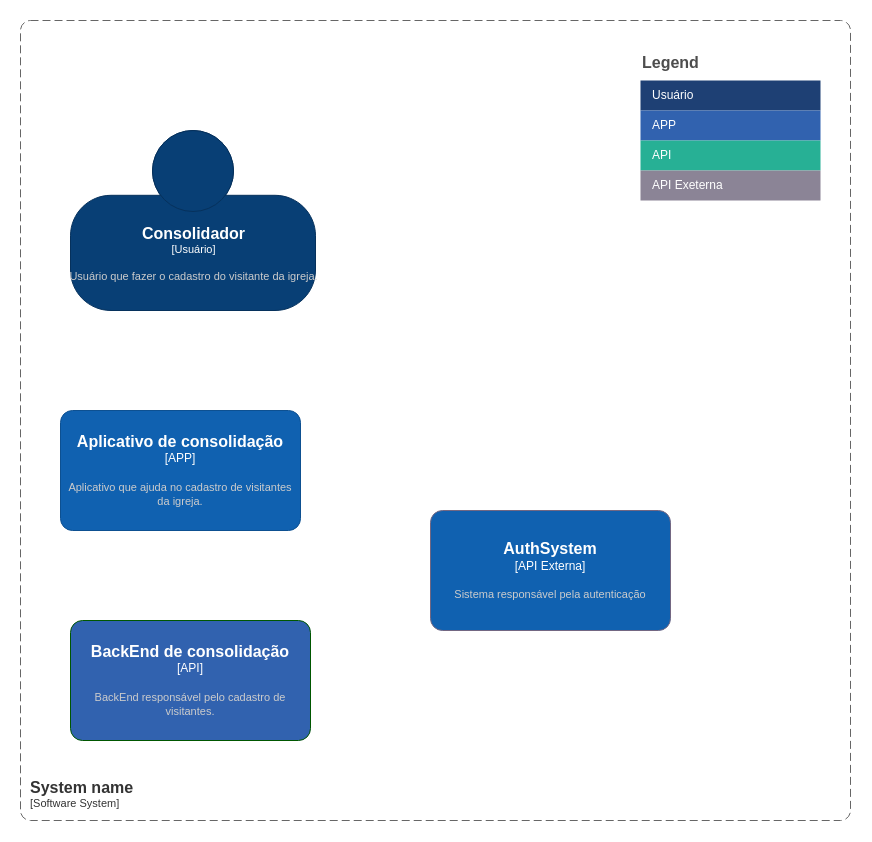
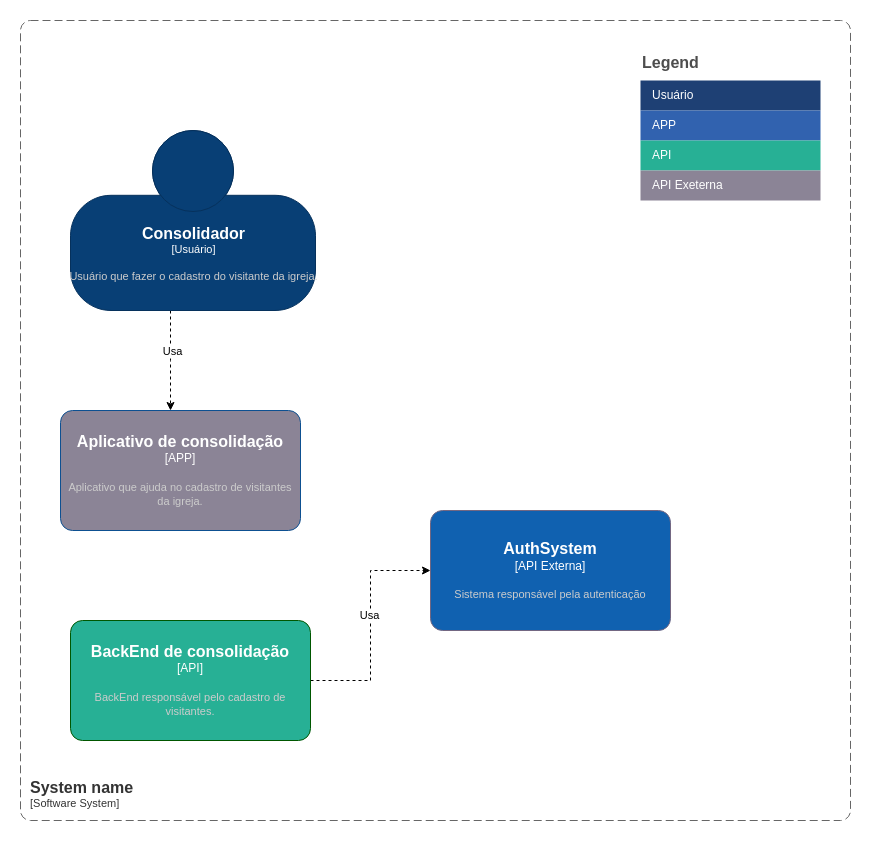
  <mxCell id="0" />
  <mxCell id="1" parent="0" />
+ <mxCell id="2" style="edgeStyle=orthogonalEdgeStyle;rounded=0;orthogonalLoop=1;jettySize=auto;html=1;dashed=1;" edge="1" parent="1" source="4" target="11"><mxGeometry relative="1" as="geometry"><Array as="points"><mxPoint x="170" y="360" /><mxPoint x="170" y="360" /></Array></mxGeometry></mxCell>
+ <mxCell id="3" value="Usa" style="edgeLabel;html=1;align=center;verticalAlign=middle;resizable=0;points=[];" vertex="1" connectable="0" parent="2"><mxGeometry x="-0.2" y="1" relative="1" as="geometry"><mxPoint as="offset" /></mxGeometry></mxCell>
  <mxCell id="4" value="&lt;font style=&quot;font-size: 16px&quot;&gt;&lt;b&gt;Consolidador&lt;/b&gt;&lt;/font&gt;&lt;div&gt;[Usuário]&lt;/div&gt;&lt;br&gt;&lt;div&gt;&lt;font style=&quot;font-size: 11px&quot;&gt;&lt;font color=&quot;#cccccc&quot;&gt;Usuário que fazer o cadastro do visitante da igreja.&lt;/font&gt;&lt;/div&gt;" style="html=1;fontSize=11;dashed=0;whitespace=wrap;fillColor=#083F75;strokeColor=#06315C;fontColor=#ffffff;shape=mxgraph.c4.person2;align=center;metaEdit=1;points=[[0.5,0,0],[1,0.5,0],[1,0.75,0],[0.75,1,0],[0.5,1,0],[0.25,1,0],[0,0.75,0],[0,0.5,0]];resizable=0;" vertex="1" parent="1"><mxGeometry x="70" y="130" width="245" height="180" as="geometry" /></mxCell>
  <mxCell id="5" value="Legend" style="align=left;fontSize=16;fontStyle=1;strokeColor=none;fillColor=none;fontColor=#4D4D4D;spacingTop=-8;resizable=0;" vertex="1" parent="1"><mxGeometry x="640" y="50" width="180" height="30" as="geometry" /></mxCell>
  <mxCell id="6" value="" style="shape=table;html=1;whiteSpace=wrap;startSize=0;container=1;collapsible=0;childLayout=tableLayout;fillColor=none;align=left;spacingLeft=10;strokeColor=none;rounded=1;arcSize=11;fontColor=#FFFFFF;resizable=0;points=[[0.25,0,0],[0.5,0,0],[0.75,0,0],[1,0.25,0],[1,0.5,0],[1,0.75,0],[0.75,1,0],[0.5,1,0],[0.25,1,0],[0,0.75,0],[0,0.5,0],[0,0.25,0]];" vertex="1" parent="1"><mxGeometry x="640" y="80" width="180" height="120" as="geometry" /></mxCell>
  <mxCell id="7" value="Usuário" style="shape=partialRectangle;html=1;whiteSpace=wrap;connectable=0;fillColor=#1E4074;top=0;left=0;bottom=0;right=0;overflow=hidden;pointerEvents=1;align=left;spacingLeft=10;strokeColor=none;fontColor=#FFFFFF;" vertex="1" parent="6"><mxGeometry width="180" height="30" as="geometry" /></mxCell>
  <mxCell id="8" value="APP" style="shape=partialRectangle;html=1;whiteSpace=wrap;connectable=0;fillColor=#3162AF;top=0;left=0;bottom=0;right=0;overflow=hidden;pointerEvents=1;align=left;spacingLeft=10;fontColor=#FFFFFF;" vertex="1" parent="6"><mxGeometry y="30" width="180" height="30" as="geometry" /></mxCell>
  <mxCell id="9" value="API&lt;br&gt;" style="shape=partialRectangle;html=1;whiteSpace=wrap;connectable=0;fillColor=#27B095;top=0;left=0;bottom=0;right=0;overflow=hidden;pointerEvents=1;align=left;spacingLeft=10;fontColor=#FFFFFF;" vertex="1" parent="6"><mxGeometry y="60" width="180" height="30" as="geometry" /></mxCell>
  <mxCell id="10" value="API Exeterna" style="shape=partialRectangle;html=1;whiteSpace=wrap;connectable=0;fillColor=#8B8496;top=0;left=0;bottom=0;right=0;overflow=hidden;pointerEvents=1;align=left;spacingLeft=10;fontColor=#FFFFFF;" vertex="1" parent="6"><mxGeometry y="90" width="180" height="30" as="geometry" /></mxCell>
- <mxCell id="11" value="&lt;font style=&quot;font-size: 16px&quot;&gt;&lt;b&gt;Aplicativo de consolidação&lt;/b&gt;&lt;/font&gt;&lt;div&gt;[APP]&lt;/div&gt;&lt;br&gt;&lt;div&gt;&lt;font style=&quot;font-size: 11px&quot;&gt;&lt;font color=&quot;#cccccc&quot;&gt;Aplicativo que ajuda no cadastro de visitantes da igreja.&lt;/font&gt;&lt;/div&gt;" style="rounded=1;whiteSpace=wrap;html=1;labelBackgroundColor=none;fillColor=#1061B0;fontColor=#ffffff;align=center;arcSize=10;strokeColor=#0D5091;metaEdit=1;resizable=0;points=[[0.25,0,0],[0.5,0,0],[0.75,0,0],[1,0.25,0],[1,0.5,0],[1,0.75,0],[0.75,1,0],[0.5,1,0],[0.25,1,0],[0,0.75,0],[0,0.5,0],[0,0.25,0]];" vertex="1" parent="1"><mxGeometry x="60" y="410" width="240" height="120" as="geometry" /></mxCell>
- <mxCell id="14" value="&lt;font style=&quot;font-size: 16px&quot;&gt;&lt;b&gt;BackEnd de consolidação&lt;/b&gt;&lt;/font&gt;&lt;div&gt;[API]&lt;/div&gt;&lt;br&gt;&lt;div&gt;&lt;font style=&quot;font-size: 11px&quot;&gt;&lt;font color=&quot;#cccccc&quot;&gt;BackEnd responsável pelo cadastro de visitantes.&lt;/font&gt;&lt;/div&gt;" style="rounded=1;whiteSpace=wrap;html=1;labelBackgroundColor=none;fillColor=#3162af;align=center;arcSize=10;strokeColor=#005700;metaEdit=1;resizable=0;points=[[0.25,0,0],[0.5,0,0],[0.75,0,0],[1,0.25,0],[1,0.5,0],[1,0.75,0],[0.75,1,0],[0.5,1,0],[0.25,1,0],[0,0.75,0],[0,0.5,0],[0,0.25,0]];fontColor=#ffffff;" vertex="1" parent="1"><mxGeometry x="70" y="620" width="240" height="120" as="geometry" /></mxCell>
+ <mxCell id="11" value="&lt;font style=&quot;font-size: 16px&quot;&gt;&lt;b&gt;Aplicativo de consolidação&lt;/b&gt;&lt;/font&gt;&lt;div&gt;[APP]&lt;/div&gt;&lt;br&gt;&lt;div&gt;&lt;font style=&quot;font-size: 11px&quot;&gt;&lt;font color=&quot;#cccccc&quot;&gt;Aplicativo que ajuda no cadastro de visitantes da igreja.&lt;/font&gt;&lt;/div&gt;" style="rounded=1;whiteSpace=wrap;html=1;labelBackgroundColor=none;fillColor=#8b8496;fontColor=#ffffff;align=center;arcSize=10;strokeColor=#0D5091;metaEdit=1;resizable=0;points=[[0.25,0,0],[0.5,0,0],[0.75,0,0],[1,0.25,0],[1,0.5,0],[1,0.75,0],[0.75,1,0],[0.5,1,0],[0.25,1,0],[0,0.75,0],[0,0.5,0],[0,0.25,0]];" vertex="1" parent="1"><mxGeometry x="60" y="410" width="240" height="120" as="geometry" /></mxCell>
+ <mxCell id="12" style="edgeStyle=orthogonalEdgeStyle;rounded=0;orthogonalLoop=1;jettySize=auto;html=1;dashed=1;" edge="1" parent="1" source="14" target="15"><mxGeometry relative="1" as="geometry" /></mxCell>
+ <mxCell id="13" value="Usa" style="edgeLabel;html=1;align=center;verticalAlign=middle;resizable=0;points=[];" vertex="1" connectable="0" parent="12"><mxGeometry x="0.096" y="2" relative="1" as="geometry"><mxPoint as="offset" /></mxGeometry></mxCell>
+ <mxCell id="14" value="&lt;font style=&quot;font-size: 16px&quot;&gt;&lt;b&gt;BackEnd de consolidação&lt;/b&gt;&lt;/font&gt;&lt;div&gt;[API]&lt;/div&gt;&lt;br&gt;&lt;div&gt;&lt;font style=&quot;font-size: 11px&quot;&gt;&lt;font color=&quot;#cccccc&quot;&gt;BackEnd responsável pelo cadastro de visitantes.&lt;/font&gt;&lt;/div&gt;" style="rounded=1;whiteSpace=wrap;html=1;labelBackgroundColor=none;fillColor=#27B095;align=center;arcSize=10;strokeColor=#005700;metaEdit=1;resizable=0;points=[[0.25,0,0],[0.5,0,0],[0.75,0,0],[1,0.25,0],[1,0.5,0],[1,0.75,0],[0.75,1,0],[0.5,1,0],[0.25,1,0],[0,0.75,0],[0,0.5,0],[0,0.25,0]];fontColor=#ffffff;" vertex="1" parent="1"><mxGeometry x="70" y="620" width="240" height="120" as="geometry" /></mxCell>
  <mxCell id="15" value="&lt;font style=&quot;font-size: 16px&quot;&gt;&lt;b&gt;AuthSystem&lt;/b&gt;&lt;/font&gt;&lt;div&gt;[API Externa]&lt;/div&gt;&lt;br&gt;&lt;div&gt;&lt;font style=&quot;font-size: 11px&quot;&gt;&lt;font color=&quot;#cccccc&quot;&gt;Sistema responsável pela autenticação&lt;/font&gt;&lt;/div&gt;" style="rounded=1;whiteSpace=wrap;html=1;labelBackgroundColor=none;fillColor=#1061b0;fontColor=#ffffff;align=center;arcSize=10;strokeColor=#736782;metaEdit=1;resizable=0;points=[[0.25,0,0],[0.5,0,0],[0.75,0,0],[1,0.25,0],[1,0.5,0],[1,0.75,0],[0.75,1,0],[0.5,1,0],[0.25,1,0],[0,0.75,0],[0,0.5,0],[0,0.25,0]];" vertex="1" parent="1"><mxGeometry x="430" y="510" width="240" height="120" as="geometry" /></mxCell>
  <mxCell id="16" value="&lt;font style=&quot;font-size: 16px&quot;&gt;&lt;b&gt;&lt;div style=&quot;text-align: left&quot;&gt;System name&lt;/div&gt;&lt;/b&gt;&lt;/font&gt;&lt;div style=&quot;text-align: left&quot;&gt;[Software System]&lt;/div&gt;" style="rounded=1;fontSize=11;whiteSpace=wrap;html=1;dashed=1;arcSize=20;fillColor=none;strokeColor=#666666;fontColor=#333333;labelBackgroundColor=none;align=left;verticalAlign=bottom;labelBorderColor=none;spacingTop=0;spacing=10;dashPattern=8 4;metaEdit=1;rotatable=0;perimeter=rectanglePerimeter;noLabel=0;labelPadding=0;allowArrows=0;connectable=0;expand=0;recursiveResize=0;editable=1;pointerEvents=0;absoluteArcSize=1;points=[[0.25,0,0],[0.5,0,0],[0.75,0,0],[1,0.25,0],[1,0.5,0],[1,0.75,0],[0.75,1,0],[0.5,1,0],[0.25,1,0],[0,0.75,0],[0,0.5,0],[0,0.25,0]];" vertex="1" parent="1"><mxGeometry x="20" y="20" width="830" height="800" as="geometry" /></mxCell>
